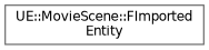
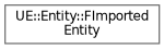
  digraph {
    rankdir=TB
-   n1 [color=grey40 fillcolor=white fontname=Helvetica fontsize=10 height=0.2 label="UE::MovieScene::FImported\lEntity" shape=box style=filled width=0.4]
+   n1 [color=grey40 fillcolor=white fontname=Helvetica fontsize=10 height=0.2 label="UE::Entity::FImported\lEntity" shape=box style=filled width=0.4]
  }
